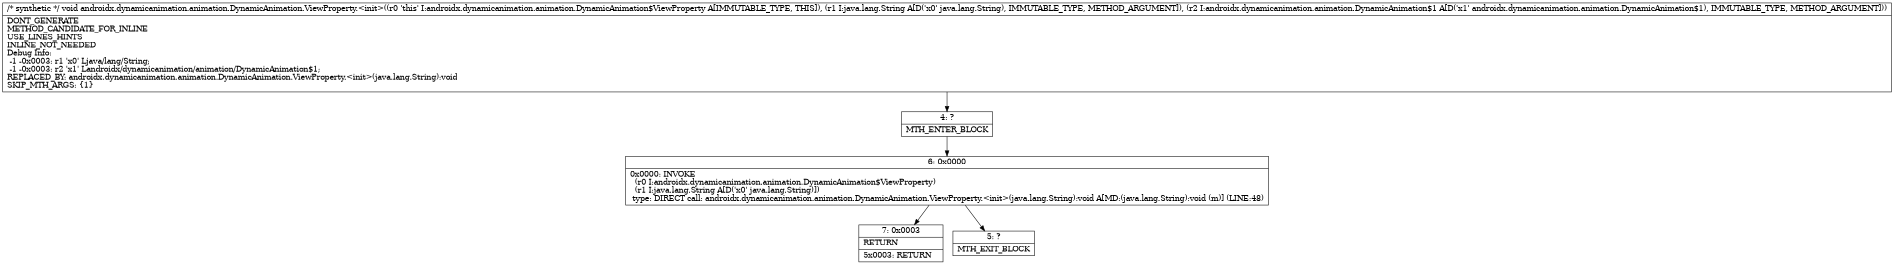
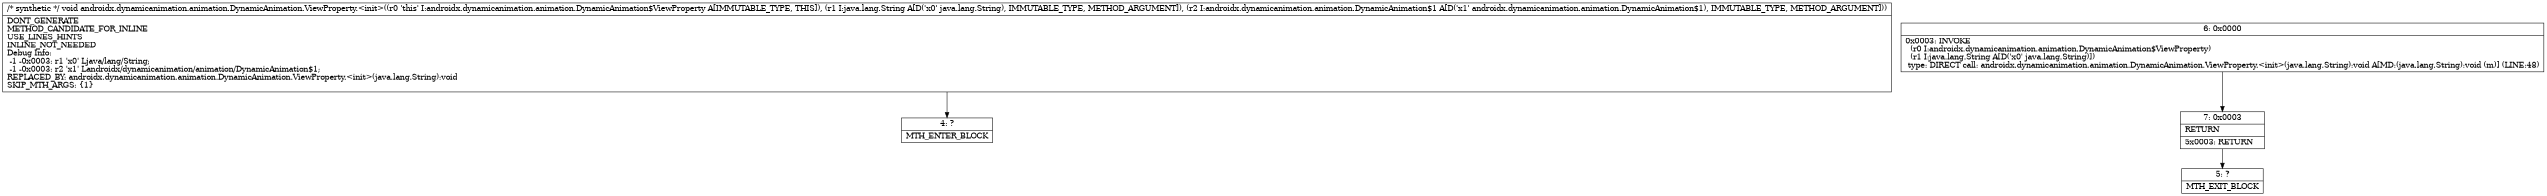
  digraph {
    node [shape=record]
    n1 [label="{4\:\ ?|MTH_ENTER_BLOCK\l}"]
-   n2 [label="{6\:\ 0x0000|0x0000: INVOKE  \l  (r0 I:androidx.dynamicanimation.animation.DynamicAnimation$ViewProperty)\l  (r1 I:java.lang.String A[D('x0' java.lang.String)])\l type: DIRECT call: androidx.dynamicanimation.animation.DynamicAnimation.ViewProperty.\<init\>(java.lang.String):void A[MD:(java.lang.String):void (m)] (LINE:48)\l}"]
+   n2 [label="{6\:\ 0x0000|0x0003: INVOKE  \l  (r0 I:androidx.dynamicanimation.animation.DynamicAnimation$ViewProperty)\l  (r1 I:java.lang.String A[D('x0' java.lang.String)])\l type: DIRECT call: androidx.dynamicanimation.animation.DynamicAnimation.ViewProperty.\<init\>(java.lang.String):void A[MD:(java.lang.String):void (m)] (LINE:48)\l}"]
    n3 [label="{7\:\ 0x0003|RETURN\l|5x0003: RETURN   \l}"]
    n4 [label="{5\:\ ?|MTH_EXIT_BLOCK\l}"]
    n5 [label="{\/* synthetic *\/ void androidx.dynamicanimation.animation.DynamicAnimation.ViewProperty.\<init\>((r0 'this' I:androidx.dynamicanimation.animation.DynamicAnimation$ViewProperty A[IMMUTABLE_TYPE, THIS]), (r1 I:java.lang.String A[D('x0' java.lang.String), IMMUTABLE_TYPE, METHOD_ARGUMENT]), (r2 I:androidx.dynamicanimation.animation.DynamicAnimation$1 A[D('x1' androidx.dynamicanimation.animation.DynamicAnimation$1), IMMUTABLE_TYPE, METHOD_ARGUMENT]))  | DONT_GENERATE\lMETHOD_CANDIDATE_FOR_INLINE\lUSE_LINES_HINTS\lINLINE_NOT_NEEDED\lDebug Info:\l  \-1 \-0x0003: r1 'x0' Ljava\/lang\/String;\l  \-1 \-0x0003: r2 'x1' Landroidx\/dynamicanimation\/animation\/DynamicAnimation$1;\lREPLACED_BY: androidx.dynamicanimation.animation.DynamicAnimation.ViewProperty.\<init\>(java.lang.String):void\lSKIP_MTH_ARGS: \{1\}\l}"]
-   n1 -> n2
    n2 -> n3
-   n2 -> n4
+   n3 -> n4
    n5 -> n1
  }
